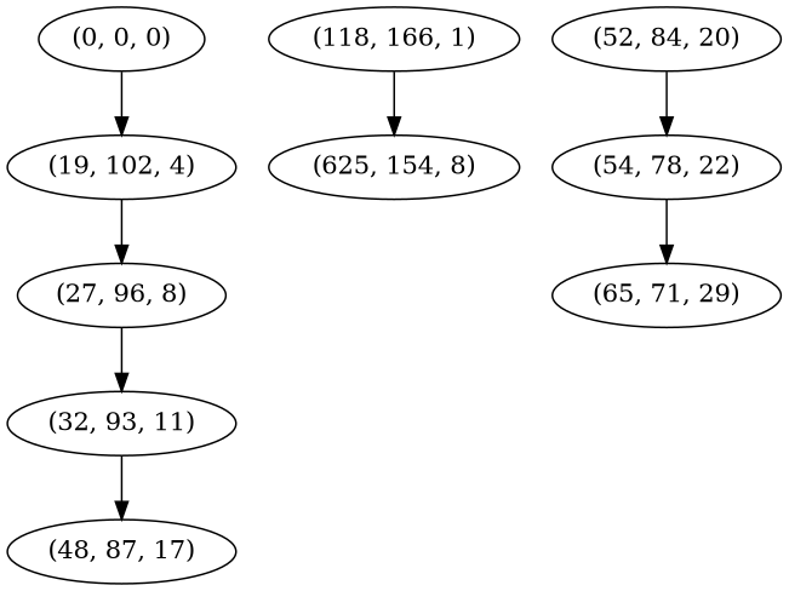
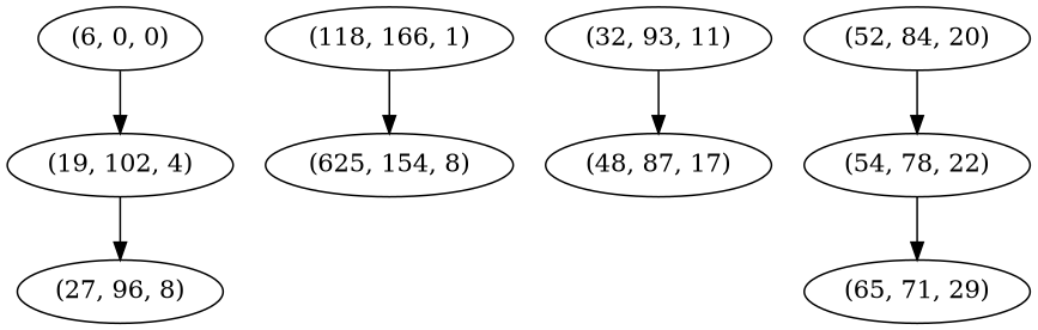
  digraph {
    fontname="DejaVu Serif"
    node [fontname="DejaVu Serif"]
    edge [fontname="DejaVu Serif"]
-   "(0, 0, 0)"
+   "(0, 0, 0)" [label="(6, 0, 0)"]
    "(19, 102, 4)"
    "(27, 96, 8)"
    n4 [label="(625, 154, 8)"]
    "(118, 166, 1)"
    "(32, 93, 11)"
    "(48, 87, 17)"
    "(52, 84, 20)"
    "(54, 78, 22)"
    "(65, 71, 29)"
    "(0, 0, 0)" -> "(19, 102, 4)"
    "(19, 102, 4)" -> "(27, 96, 8)"
-   "(27, 96, 8)" -> "(32, 93, 11)"
    "(118, 166, 1)" -> n4
    "(32, 93, 11)" -> "(48, 87, 17)"
    "(52, 84, 20)" -> "(54, 78, 22)"
    "(54, 78, 22)" -> "(65, 71, 29)"
  }
